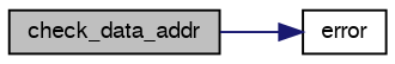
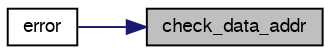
  digraph {
    rankdir=LR
    node [color=black fontname=FreeSans fontsize=10 shape=record style=filled]
    n1 [fillcolor=grey75 fontcolor=black height=0.2 label=check_data_addr width=0.4]
    n2 [fillcolor=white height=0.2 label=error width=0.4]
-   n1 -> n2 [color=midnightblue fontname=FreeSans fontsize=10 labelfontname=FreeSans labelfontsize=10 style=solid]
+   n2 -> n1 [color=midnightblue fontname=FreeSans fontsize=10 labelfontname=FreeSans labelfontsize=10 style=solid]
  }
